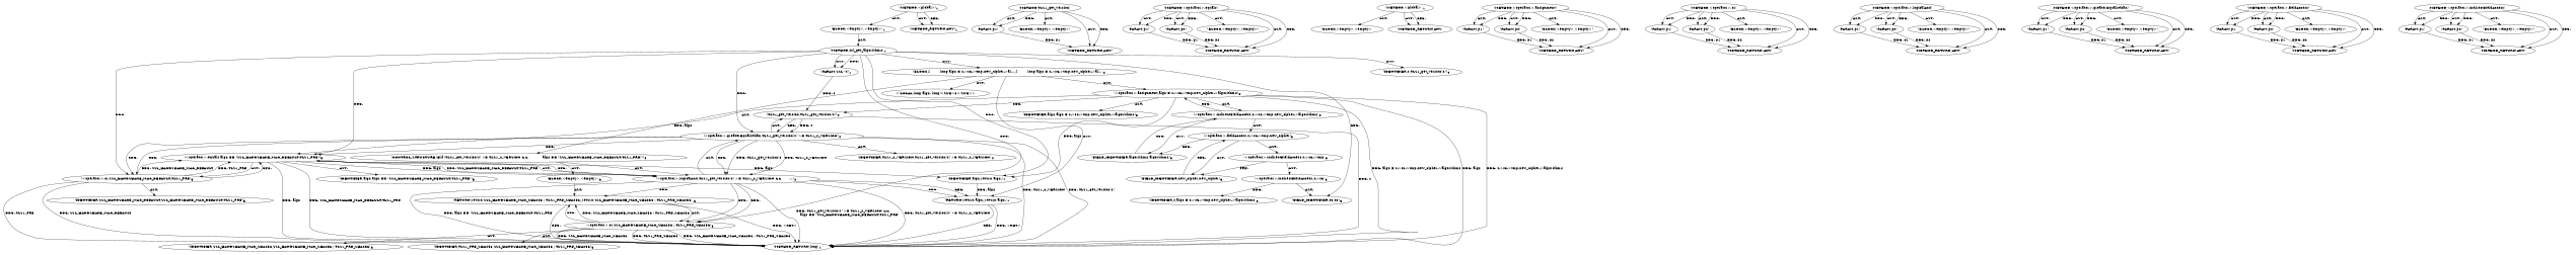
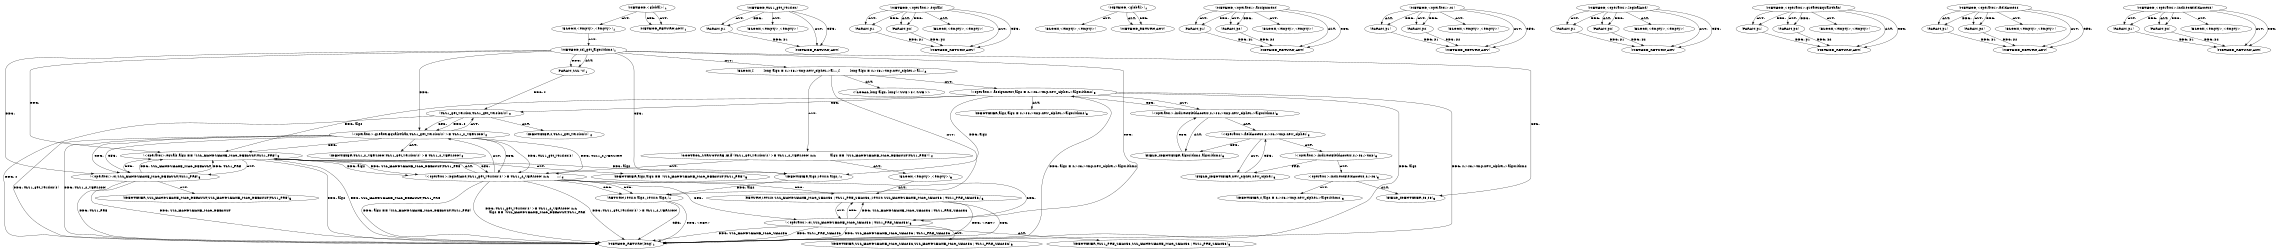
  digraph {
    n1 [label=<(METHOD,ssl_get_algorithm2)<SUB>1</SUB>>]
    n2 [label=<(PARAM,SSL *s)<SUB>1</SUB>>]
    n3 [label=<(BLOCK,{         long alg2 = s-&gt;s3-&gt;tmp.new_cipher-&gt;al...,{         long alg2 = s-&gt;s3-&gt;tmp.new_cipher-&gt;al...)<SUB>2</SUB>>]
    n4 [label=<(FIELD_IDENTIFIER,s3,s3)<SUB>3</SUB>>]
    n5 [label=<(&lt;operator&gt;.greaterEqualsThan,TLS1_get_version(s) &gt;= TLS1_2_VERSION)<SUB>4</SUB>>]
    n6 [label=<(&lt;operator&gt;.equals,alg2 == (SSL_HANDSHAKE_MAC_DEFAULT|TLS1_PRF))<SUB>5</SUB>>]
    n7 [label=<(&lt;operator&gt;.or,SSL_HANDSHAKE_MAC_DEFAULT|TLS1_PRF)<SUB>5</SUB>>]
    n8 [label=<(&lt;operator&gt;.or,SSL_HANDSHAKE_MAC_SHA256 | TLS1_PRF_SHA256)<SUB>6</SUB>>]
    n9 [label=<(IDENTIFIER,alg2,return alg2;)<SUB>7</SUB>>]
    n10 [label=<(TLS1_get_version,TLS1_get_version(s))<SUB>4</SUB>>]
    n11 [label="<(LOCAL,long alg2: long)<SUB>3</SUB>>"]
    n12 [label=<(&lt;operator&gt;.assignment,alg2 = s-&gt;s3-&gt;tmp.new_cipher-&gt;algorithm2)<SUB>3</SUB>>]
    n13 [label=<(CONTROL_STRUCTURE,IF,if (TLS1_get_version(s) &gt;= TLS1_2_VERSION &amp;&amp;             alg2 == (SSL_HANDSHAKE_MAC_DEFAULT|TLS1_PRF)))<SUB>4</SUB>>]
    n14 [label=<(RETURN,return alg2;,return alg2;)<SUB>7</SUB>>]
    n15 [label=<(METHOD_RETURN,long)<SUB>1</SUB>>]
    n16 [label=<(&lt;operator&gt;.logicalAnd,TLS1_get_version(s) &gt;= TLS1_2_VERSION &amp;&amp;       ...)<SUB>4</SUB>>]
    n17 [label=<(IDENTIFIER,TLS1_2_VERSION,TLS1_get_version(s) &gt;= TLS1_2_VERSION)<SUB>4</SUB>>]
    n18 [label=<(IDENTIFIER,s,TLS1_get_version(s))<SUB>4</SUB>>]
    n19 [label=<(IDENTIFIER,alg2,alg2 == (SSL_HANDSHAKE_MAC_DEFAULT|TLS1_PRF))<SUB>5</SUB>>]
    n20 [label=<(IDENTIFIER,SSL_HANDSHAKE_MAC_DEFAULT,SSL_HANDSHAKE_MAC_DEFAULT|TLS1_PRF)<SUB>5</SUB>>]
    n21 [label=<(RETURN,return SSL_HANDSHAKE_MAC_SHA256 | TLS1_PRF_SHA256;,return SSL_HANDSHAKE_MAC_SHA256 | TLS1_PRF_SHA256;)<SUB>6</SUB>>]
    n22 [label=<(IDENTIFIER,SSL_HANDSHAKE_MAC_SHA256,SSL_HANDSHAKE_MAC_SHA256 | TLS1_PRF_SHA256)<SUB>6</SUB>>]
    n23 [label=<(IDENTIFIER,TLS1_PRF_SHA256,SSL_HANDSHAKE_MAC_SHA256 | TLS1_PRF_SHA256)<SUB>6</SUB>>]
    n24 [label=<(IDENTIFIER,alg2,alg2 = s-&gt;s3-&gt;tmp.new_cipher-&gt;algorithm2)<SUB>3</SUB>>]
    n25 [label=<(&lt;operator&gt;.indirectFieldAccess,s-&gt;s3-&gt;tmp.new_cipher-&gt;algorithm2)<SUB>3</SUB>>]
    n26 [label=<(BLOCK,&lt;empty&gt;,&lt;empty&gt;)<SUB>6</SUB>>]
    n27 [label=<(&lt;operator&gt;.fieldAccess,s-&gt;s3-&gt;tmp.new_cipher)<SUB>3</SUB>>]
    n28 [label=<(FIELD_IDENTIFIER,algorithm2,algorithm2)<SUB>3</SUB>>]
    n29 [label=<(&lt;operator&gt;.indirectFieldAccess,s-&gt;s3-&gt;tmp)<SUB>3</SUB>>]
    n30 [label=<(FIELD_IDENTIFIER,new_cipher,new_cipher)<SUB>3</SUB>>]
    n31 [label=<(&lt;operator&gt;.indirectFieldAccess,s-&gt;s3)<SUB>3</SUB>>]
    n32 [label=<(IDENTIFIER,s,alg2 = s-&gt;s3-&gt;tmp.new_cipher-&gt;algorithm2)<SUB>3</SUB>>]
    n33 [label=<(METHOD,TLS1_get_version)>]
    n34 [label=<(PARAM,p1)>]
    n35 [label=<(BLOCK,&lt;empty&gt;,&lt;empty&gt;)>]
    n36 [label=<(METHOD_RETURN,ANY)>]
    n37 [label=<(METHOD,&lt;operator&gt;.equals)>]
    n38 [label=<(PARAM,p1)>]
    n39 [label=<(PARAM,p2)>]
    n40 [label=<(BLOCK,&lt;empty&gt;,&lt;empty&gt;)>]
    n41 [label=<(METHOD_RETURN,ANY)>]
    n42 [label=<(METHOD,&lt;global&gt;)<SUB>1</SUB>>]
    n43 [label=<(BLOCK,&lt;empty&gt;,&lt;empty&gt;)<SUB>1</SUB>>]
    n44 [label=<(METHOD_RETURN,ANY)<SUB>1</SUB>>]
    n45 [label=<(METHOD,&lt;global&gt;)<SUB>1</SUB>>]
    n46 [label=<(BLOCK,&lt;empty&gt;,&lt;empty&gt;)>]
    n47 [label=<(METHOD_RETURN,ANY)>]
    n48 [label=<(METHOD,&lt;operator&gt;.assignment)>]
    n49 [label=<(PARAM,p1)>]
    n50 [label=<(PARAM,p2)>]
    n51 [label=<(BLOCK,&lt;empty&gt;,&lt;empty&gt;)>]
    n52 [label=<(METHOD_RETURN,ANY)>]
    n53 [label=<(METHOD,&lt;operator&gt;.or)>]
    n54 [label=<(PARAM,p1)>]
    n55 [label=<(PARAM,p2)>]
    n56 [label=<(BLOCK,&lt;empty&gt;,&lt;empty&gt;)>]
    n57 [label=<(METHOD_RETURN,ANY)>]
    n58 [label=<(METHOD,&lt;operator&gt;.logicalAnd)>]
    n59 [label=<(PARAM,p1)>]
    n60 [label=<(PARAM,p2)>]
    n61 [label=<(BLOCK,&lt;empty&gt;,&lt;empty&gt;)>]
    n62 [label=<(METHOD_RETURN,ANY)>]
    n63 [label=<(METHOD,&lt;operator&gt;.greaterEqualsThan)>]
    n64 [label=<(PARAM,p1)>]
    n65 [label=<(PARAM,p2)>]
    n66 [label=<(BLOCK,&lt;empty&gt;,&lt;empty&gt;)>]
    n67 [label=<(METHOD_RETURN,ANY)>]
    n68 [label=<(METHOD,&lt;operator&gt;.fieldAccess)>]
    n69 [label=<(PARAM,p1)>]
    n70 [label=<(PARAM,p2)>]
    n71 [label=<(BLOCK,&lt;empty&gt;,&lt;empty&gt;)>]
    n72 [label=<(METHOD_RETURN,ANY)>]
    n73 [label=<(METHOD,&lt;operator&gt;.indirectFieldAccess)>]
    n74 [label=<(PARAM,p1)>]
    n75 [label=<(PARAM,p2)>]
    n76 [label=<(BLOCK,&lt;empty&gt;,&lt;empty&gt;)>]
    n77 [label=<(METHOD_RETURN,ANY)>]
    n1 -> n2 [label="AST: "]
    n1 -> n2 [label="DDG: "]
    n1 -> n3 [label="AST: "]
    n1 -> n4 [label="CFG: "]
    n1 -> n5 [label="DDG: "]
    n1 -> n6 [label="DDG: "]
    n1 -> n7 [label="DDG: "]
    n1 -> n8 [label="CDG: "]
-   n1 -> n9 [label="DDG: "]
+   n1 -> n9 [label="CFG: "]
    n2 -> n10 [label="DDG: s"]
    n3 -> n11 [label="AST: "]
    n3 -> n12 [label="AST: "]
    n3 -> n13 [label="AST: "]
    n3 -> n14 [label="AST: "]
    n5 -> n6 [label="CDG: "]
    n5 -> n7 [label="CFG: "]
    n5 -> n7 [label="CDG: "]
    n5 -> n10 [label="AST: "]
    n5 -> n15 [label="DDG: TLS1_get_version(s)"]
    n5 -> n15 [label="DDG: TLS1_2_VERSION"]
    n5 -> n16 [label="CFG: "]
    n5 -> n16 [label="DDG: TLS1_get_version(s)"]
    n5 -> n16 [label="DDG: TLS1_2_VERSION"]
    n5 -> n17 [label="AST: "]
    n6 -> n7 [label="AST: "]
    n6 -> n9 [label="DDG: alg2"]
    n6 -> n15 [label="DDG: alg2"]
    n6 -> n15 [label="DDG: SSL_HANDSHAKE_MAC_DEFAULT|TLS1_PRF"]
    n6 -> n16 [label="CFG: "]
    n6 -> n16 [label="DDG: alg2"]
    n6 -> n16 [label="DDG: SSL_HANDSHAKE_MAC_DEFAULT|TLS1_PRF"]
    n6 -> n19 [label="AST: "]
    n7 -> n6 [label="CFG: "]
    n7 -> n6 [label="DDG: SSL_HANDSHAKE_MAC_DEFAULT"]
    n7 -> n6 [label="DDG: TLS1_PRF"]
    n7 -> n15 [label="DDG: TLS1_PRF"]
    n7 -> n15 [label="DDG: SSL_HANDSHAKE_MAC_DEFAULT"]
    n7 -> n20 [label="AST: "]
    n8 -> n15 [label="DDG: SSL_HANDSHAKE_MAC_SHA256"]
    n8 -> n15 [label="DDG: TLS1_PRF_SHA256"]
    n8 -> n15 [label="DDG: SSL_HANDSHAKE_MAC_SHA256 | TLS1_PRF_SHA256"]
    n8 -> n21 [label="CFG: "]
    n8 -> n21 [label="DDG: SSL_HANDSHAKE_MAC_SHA256 | TLS1_PRF_SHA256"]
    n8 -> n22 [label="AST: "]
    n8 -> n23 [label="AST: "]
    n9 -> n14 [label="DDG: alg2"]
    n10 -> n5 [label="CFG: "]
    n10 -> n5 [label="DDG: s"]
    n10 -> n15 [label="DDG: s"]
-   n1 -> n18 [label="AST: "]
+   n10 -> n18 [label="AST: "]
    n12 -> n6 [label="DDG: alg2"]
    n12 -> n9 [label="DDG: alg2"]
    n12 -> n10 [label="CFG: "]
    n12 -> n15 [label="DDG: alg2"]
    n12 -> n15 [label="DDG: s-&gt;s3-&gt;tmp.new_cipher-&gt;algorithm2"]
    n12 -> n15 [label="DDG: alg2 = s-&gt;s3-&gt;tmp.new_cipher-&gt;algorithm2"]
    n12 -> n24 [label="AST: "]
    n12 -> n25 [label="AST: "]
    n13 -> n16 [label="AST: "]
    n13 -> n26 [label="AST: "]
    n14 -> n15 [label="CFG: "]
    n14 -> n15 [label="DDG: &lt;RET&gt;"]
    n16 -> n5 [label="AST: "]
    n16 -> n6 [label="AST: "]
    n16 -> n8 [label="CFG: "]
    n16 -> n8 [label="CDG: "]
    n16 -> n14 [label="CFG: "]
    n16 -> n14 [label="CDG: "]
    n16 -> n15 [label="DDG: TLS1_get_version(s) &gt;= TLS1_2_VERSION"]
    n16 -> n15 [label="DDG: alg2 == (SSL_HANDSHAKE_MAC_DEFAULT|TLS1_PRF)"]
    n16 -> n15 [label="DDG: TLS1_get_version(s) &gt;= TLS1_2_VERSION &amp;&amp;\n            alg2 == (SSL_HANDSHAKE_MAC_DEFAULT|TLS1_PRF)"]
    n16 -> n21 [label="CDG: "]
    n21 -> n8 [label="AST: "]
    n21 -> n15 [label="CFG: "]
    n21 -> n15 [label="DDG: &lt;RET&gt;"]
    n25 -> n12 [label="CFG: "]
    n25 -> n27 [label="AST: "]
    n25 -> n28 [label="AST: "]
    n26 -> n21 [label="AST: "]
    n27 -> n28 [label="CFG: "]
    n27 -> n29 [label="AST: "]
    n27 -> n30 [label="AST: "]
    n28 -> n25 [label="CFG: "]
    n29 -> n30 [label="PRF: "]
    n29 -> n31 [label="AST: "]
    n30 -> n27 [label="CFG: "]
    n31 -> n4 [label="AST: "]
-   n31 -> n32 [label="DDG: "]
+   n31 -> n32 [label="AST: "]
    n33 -> n34 [label="AST: "]
    n33 -> n34 [label="DDG: "]
    n33 -> n35 [label="AST: "]
    n33 -> n36 [label="AST: "]
    n33 -> n36 [label="CFG: "]
    n34 -> n36 [label="DDG: p1"]
    n37 -> n38 [label="AST: "]
    n37 -> n38 [label="DDG: "]
    n37 -> n39 [label="AST: "]
    n37 -> n39 [label="DDG: "]
    n37 -> n40 [label="AST: "]
    n37 -> n41 [label="AST: "]
    n37 -> n41 [label="CFG: "]
    n38 -> n41 [label="DDG: p1"]
    n39 -> n41 [label="DDG: p2"]
    n42 -> n43 [label="AST: "]
    n42 -> n44 [label="AST: "]
    n42 -> n44 [label="CFG: "]
    n43 -> n1 [label="AST: "]
    n45 -> n46 [label="AST: "]
    n45 -> n47 [label="AST: "]
    n45 -> n47 [label="CFG: "]
    n48 -> n49 [label="AST: "]
    n48 -> n49 [label="DDG: "]
    n48 -> n50 [label="AST: "]
    n48 -> n50 [label="DDG: "]
    n48 -> n51 [label="AST: "]
    n48 -> n52 [label="AST: "]
    n48 -> n52 [label="CFG: "]
    n49 -> n52 [label="DDG: p1"]
    n50 -> n52 [label="DDG: p2"]
    n53 -> n54 [label="AST: "]
    n53 -> n54 [label="DDG: "]
    n53 -> n55 [label="AST: "]
    n53 -> n55 [label="DDG: "]
    n53 -> n56 [label="AST: "]
    n53 -> n57 [label="AST: "]
    n53 -> n57 [label="CFG: "]
    n54 -> n57 [label="DDG: p1"]
    n55 -> n57 [label="DDG: p2"]
    n58 -> n59 [label="AST: "]
    n58 -> n59 [label="DDG: "]
    n58 -> n60 [label="AST: "]
    n58 -> n60 [label="DDG: "]
    n58 -> n61 [label="AST: "]
    n58 -> n62 [label="AST: "]
    n58 -> n62 [label="CFG: "]
    n59 -> n62 [label="DDG: p1"]
    n60 -> n62 [label="DDG: p2"]
    n63 -> n64 [label="AST: "]
    n63 -> n64 [label="DDG: "]
    n63 -> n65 [label="AST: "]
    n63 -> n65 [label="DDG: "]
    n63 -> n66 [label="AST: "]
    n63 -> n67 [label="AST: "]
    n63 -> n67 [label="CFG: "]
    n64 -> n67 [label="DDG: p1"]
    n65 -> n67 [label="DDG: p2"]
    n68 -> n69 [label="AST: "]
    n68 -> n69 [label="DDG: "]
    n68 -> n70 [label="AST: "]
    n68 -> n70 [label="DDG: "]
    n68 -> n71 [label="AST: "]
    n68 -> n72 [label="AST: "]
    n68 -> n72 [label="CFG: "]
    n69 -> n72 [label="DDG: p1"]
    n70 -> n72 [label="DDG: p2"]
    n73 -> n74 [label="AST: "]
    n73 -> n74 [label="DDG: "]
    n73 -> n75 [label="AST: "]
    n73 -> n75 [label="DDG: "]
    n73 -> n76 [label="AST: "]
    n73 -> n77 [label="AST: "]
    n73 -> n77 [label="CFG: "]
    n74 -> n77 [label="DDG: p1"]
    n75 -> n77 [label="DDG: p2"]
  }
